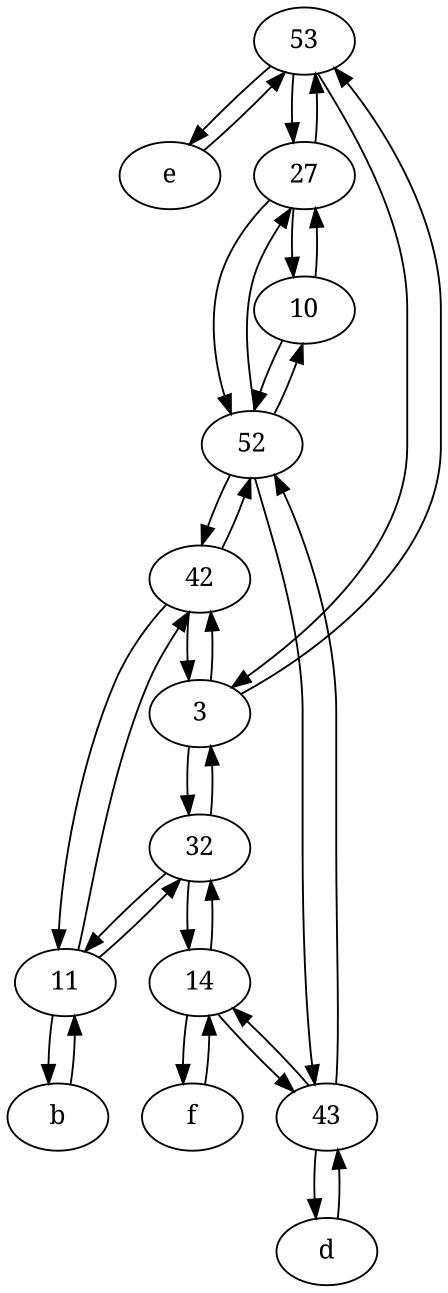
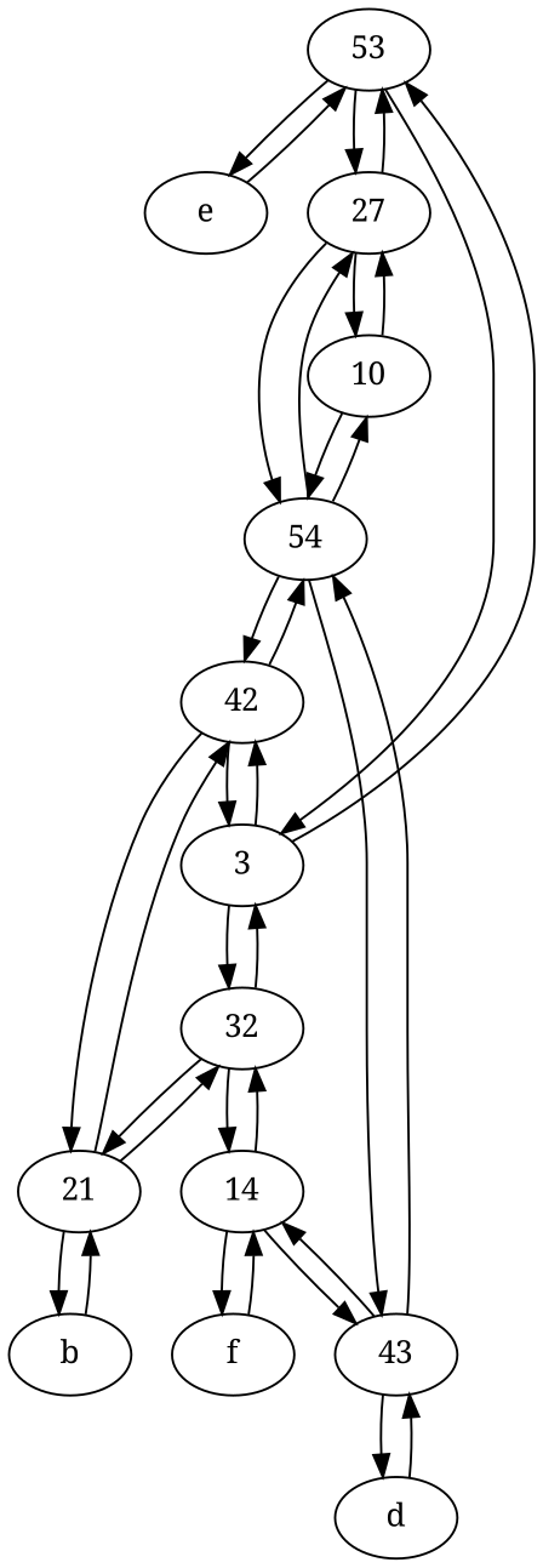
  digraph {
    fontname="Noto Serif"
    node [fontname="Noto Serif"]
    edge [fontname="Noto Serif"]
    n1 [label=53]
    e
    27
    n4 [label=3]
-   52
+   52 [label=54]
    43
    10
    42
    14
    d
-   21 [label=11]
+   21
    b
    32
    f
    n1 -> e
    n1 -> 27
    n1 -> n4
    e -> n1
    27 -> n1
    27 -> 52
    27 -> 10
    n4 -> n1
    n4 -> 42
    n4 -> 32
    52 -> 27
    52 -> 43
    52 -> 10
    52 -> 42
    43 -> 52
    43 -> 14
    43 -> d
    10 -> 27
    10 -> 52
    42 -> n4
    42 -> 52
    42 -> 21
    14 -> 43
    14 -> 32
    14 -> f
    d -> 43
    21 -> 42
    21 -> b
    21 -> 32
    b -> 21
    32 -> n4
    32 -> 14
    32 -> 21
    f -> 14
  }
